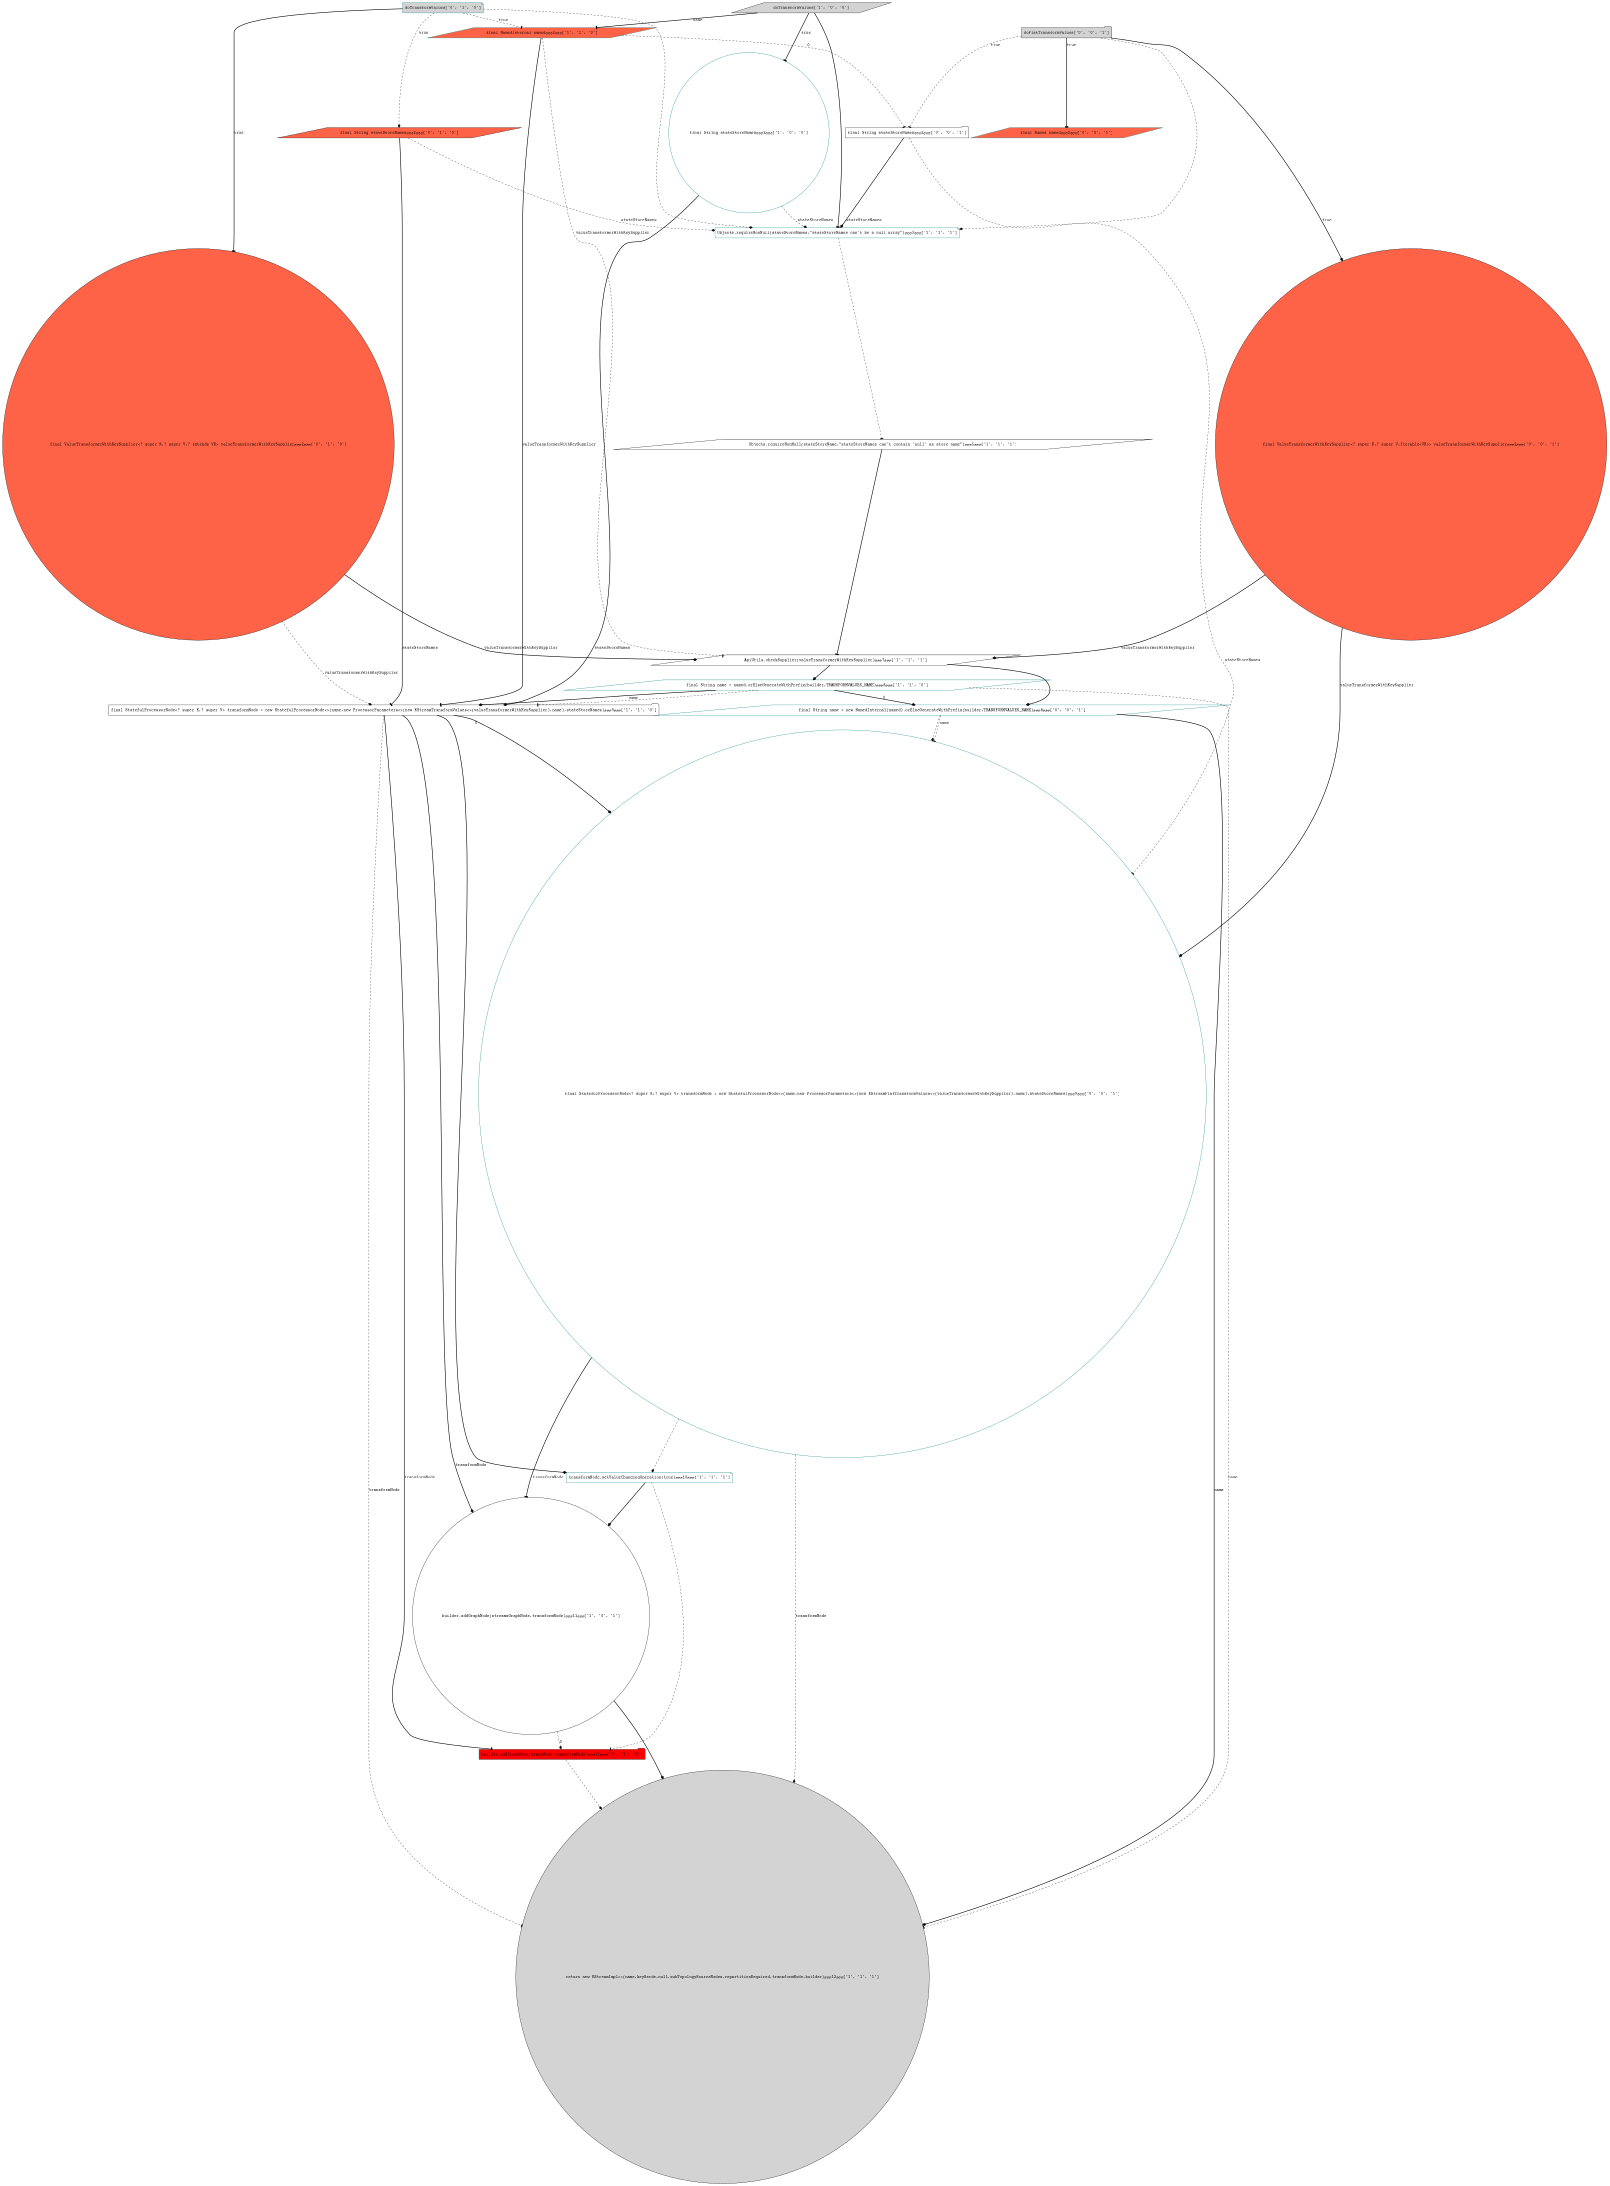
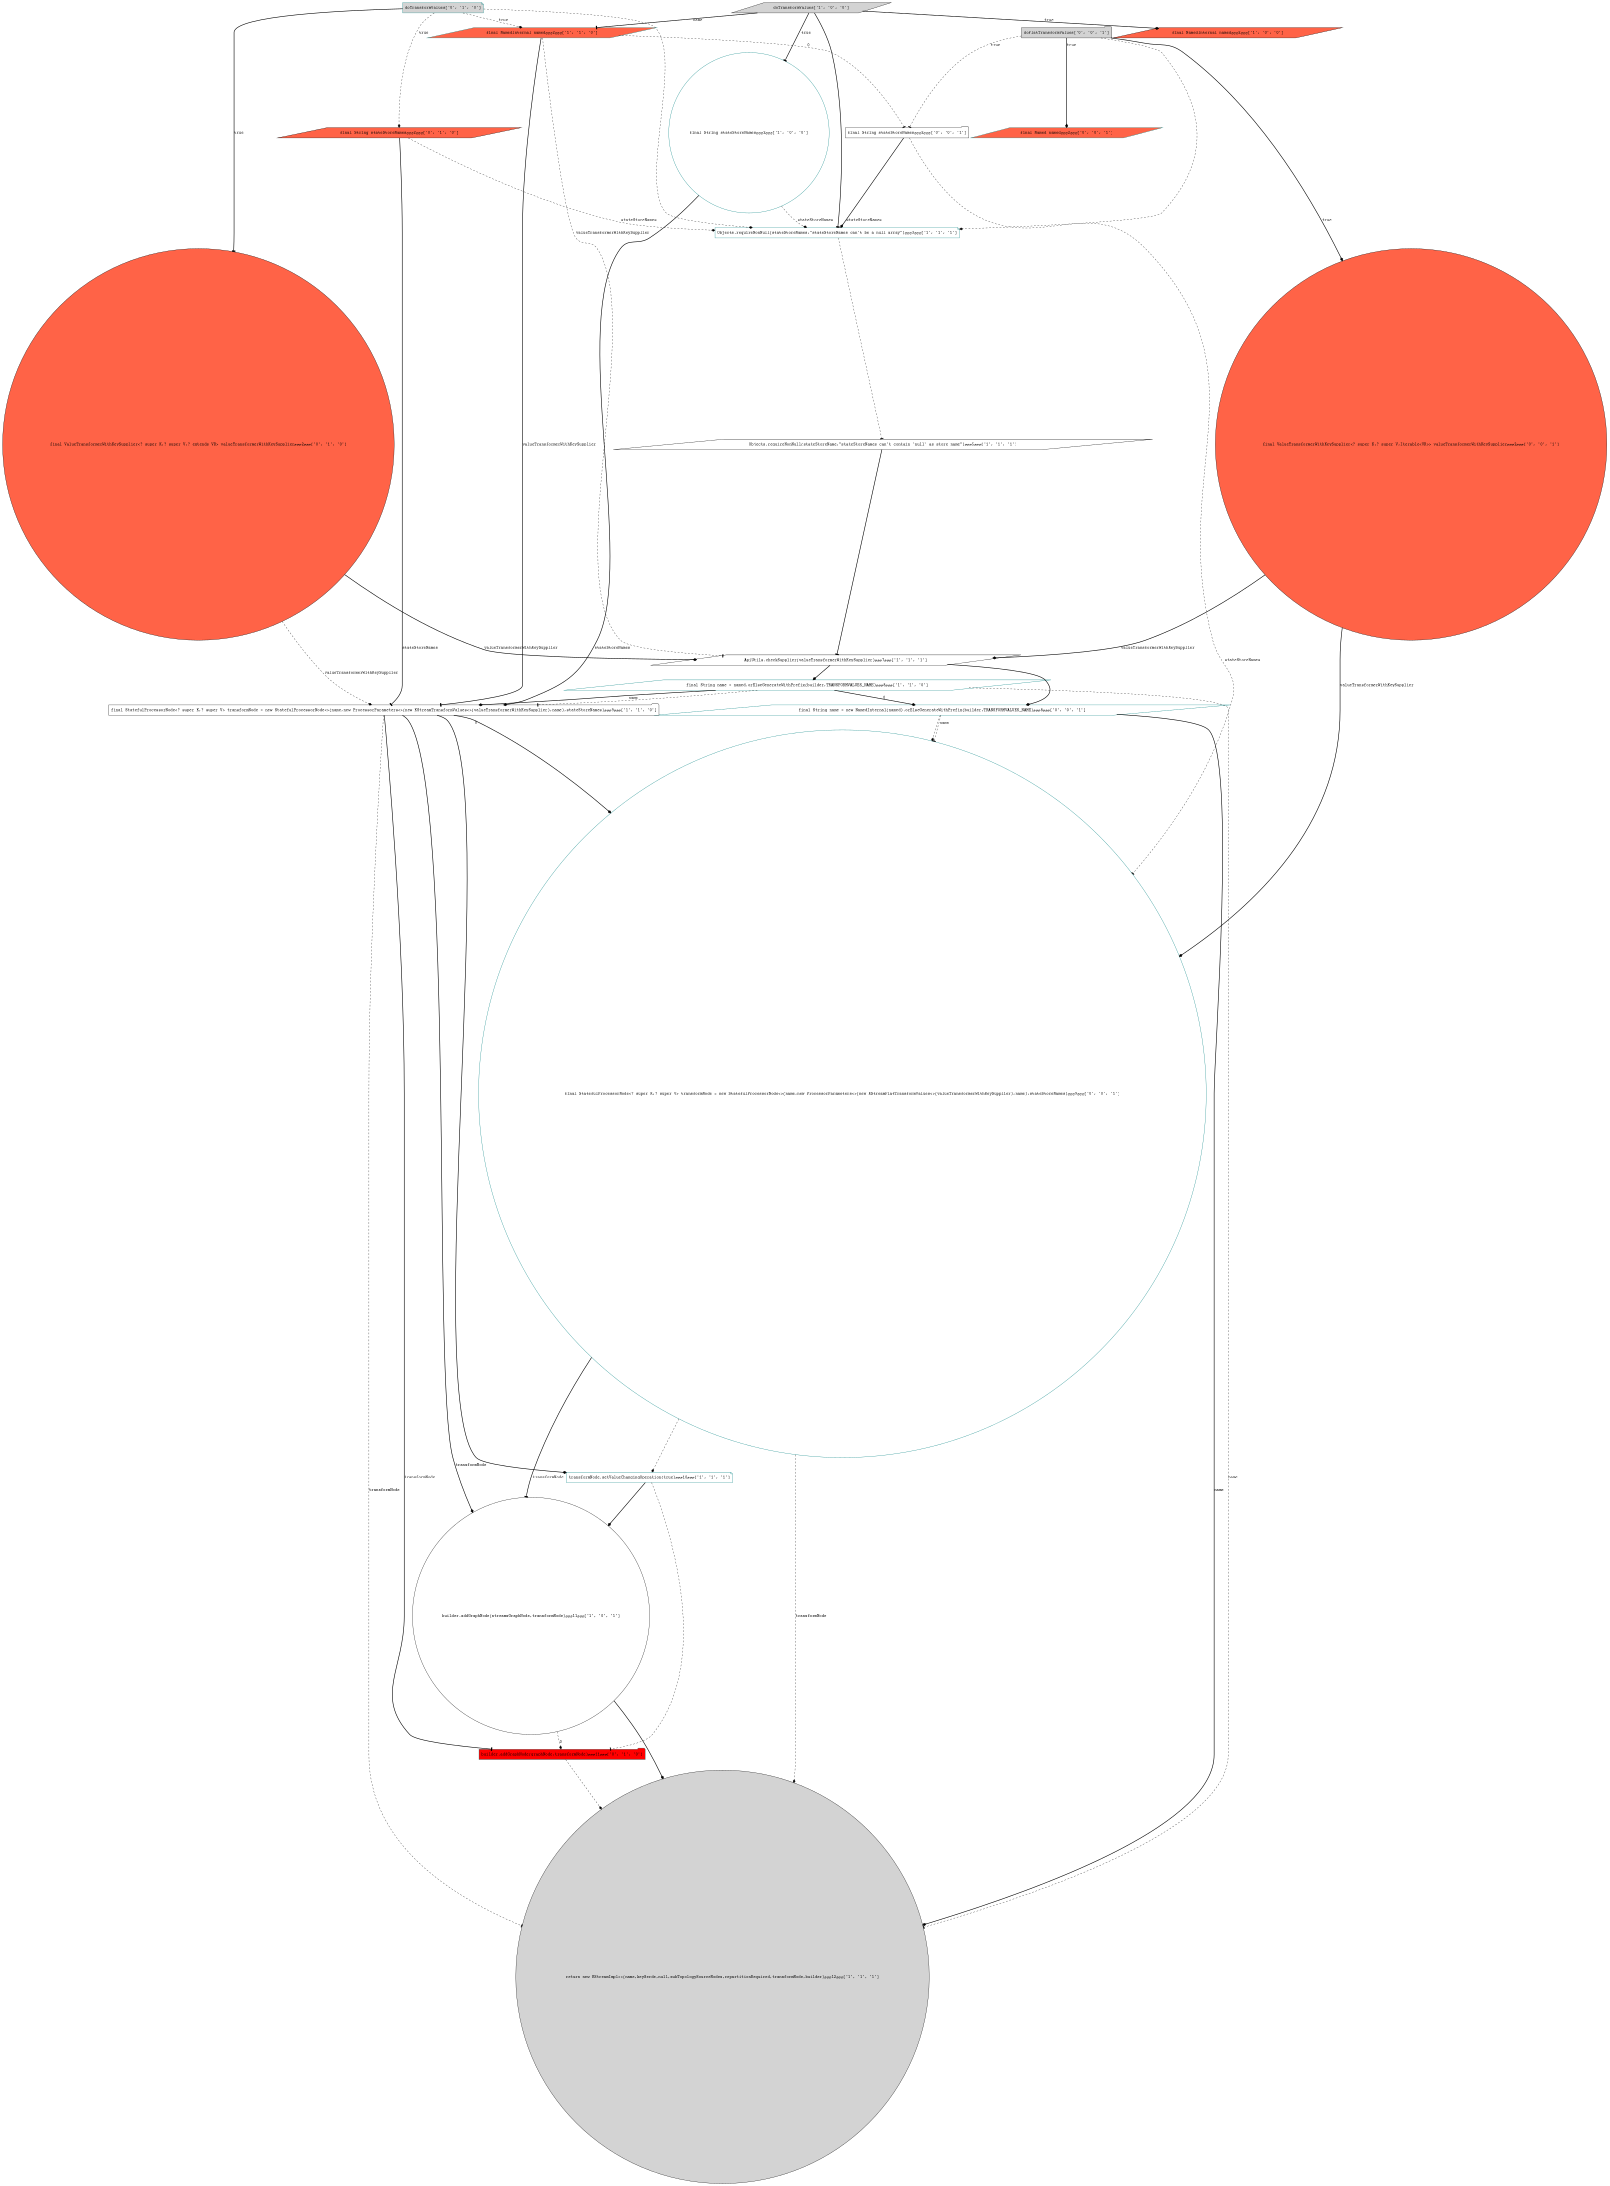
  digraph {
    fontname="Courier Prime"
    node [color=black fillcolor=white fontname="Courier Prime" shape=parallelogram style=filled]
    edge [arrowhead=diamond fontname="Courier Prime" style=bold]
    n1 [label="ApiUtils.checkSupplier(valueTransformerWithKeySupplier)@@@7@@@['1', '1', '1']"]
    n2 [color=teal label="final String name = named.orElseGenerateWithPrefix(builder,TRANSFORMVALUES_NAME)@@@8@@@['1', '1', '0']"]
    n3 [color=teal label="final String name = new NamedInternal(named).orElseGenerateWithPrefix(builder,TRANSFORMVALUES_NAME)@@@8@@@['0', '0', '1']"]
    n4 [label="final StatefulProcessorNode<? super K,? super V> transformNode = new StatefulProcessorNode<>(name,new ProcessorParameters<>(new KStreamTransformValues<>(valueTransformerWithKeySupplier),name),stateStoreNames)@@@9@@@['1', '1', '0']" shape=folder]
    n5 [fillcolor=lightgray label="return new KStreamImpl<>(name,keySerde,null,subTopologySourceNodes,repartitionRequired,transformNode,builder)@@@12@@@['1', '1', '1']" shape=circle]
    n6 [color=teal label="final StatefulProcessorNode<? super K,? super V> transformNode = new StatefulProcessorNode<>(name,new ProcessorParameters<>(new KStreamFlatTransformValues<>(valueTransformerWithKeySupplier),name),stateStoreNames)@@@9@@@['0', '0', '1']" shape=circle]
    n7 [color=teal label="final String stateStoreNames@@@2@@@['1', '0', '0']" shape=circle]
    n8 [color=teal label="Objects.requireNonNull(stateStoreNames,\"stateStoreNames can't be a null array\")@@@3@@@['1', '1', '1']" shape=note]
    n9 [color=teal label="transformNode.setValueChangingOperation(true)@@@10@@@['1', '1', '1']" shape=note]
    n10 [label="builder.addGraphNode(streamsGraphNode,transformNode)@@@11@@@['1', '0', '1']" shape=circle]
    n11 [color=teal fillcolor=red label="builder.addGraphNode(graphNode,transformNode)@@@11@@@['0', '1', '0']" shape=folder]
    n12 [label="Objects.requireNonNull(stateStoreName,\"stateStoreNames can't contain `null` as store name\")@@@5@@@['1', '1', '1']"]
    n13 [fillcolor=tomato label="final ValueTransformerWithKeySupplier<? super K,? super V,? extends VR> valueTransformerWithKeySupplier@@@2@@@['0', '1', '0']" shape=circle]
    n14 [color=teal fillcolor=lightgray label="doTransformValues['0', '1', '0']" shape=note]
    n15 [fillcolor=tomato label="final String stateStoreNames@@@2@@@['0', '1', '0']"]
    n16 [color=teal fillcolor=tomato label="final NamedInternal named@@@2@@@['1', '1', '0']"]
    n17 [label="final String stateStoreNames@@@2@@@['0', '0', '1']" shape=folder]
    n18 [fillcolor=lightgray label="doTransformValues['1', '0', '0']"]
+   n19 [fillcolor=tomato label="final NamedInternal named@@@2@@@['1', '0', '0']"]
    n20 [fillcolor=tomato label="final ValueTransformerWithKeySupplier<? super K,? super V,Iterable<VR>> valueTransformerWithKeySupplier@@@2@@@['0', '0', '1']" shape=circle]
    n21 [fillcolor=lightgray label="doFlatTransformValues['0', '0', '1']" shape=folder]
    n22 [color=teal fillcolor=tomato label="final Named named@@@2@@@['0', '0', '1']"]
    n1 -> n2
    n1 -> n3
    n2 -> n3 [label=0]
    n2 -> n4 [arrowhead=tee style=dashed]
    n2 -> n4 [label=name]
    n2 -> n5 [arrowhead=tee label=name style=dashed]
    n3 -> n5 [label=name]
    n3 -> n6 [arrowhead=tee label=name style=dashed]
    n3 -> n6 [style=dashed]
    n4 -> n5 [arrowhead=tee label=transformNode style=dashed]
    n4 -> n6 [label=0]
    n4 -> n9
    n4 -> n10 [label=transformNode]
    n4 -> n11 [arrowhead=tee label=transformNode]
    n6 -> n5 [label=transformNode style=dashed]
    n6 -> n9 [style=dashed]
    n6 -> n10 [arrowhead=tee label=transformNode]
    n7 -> n4 [label=stateStoreNames]
    n7 -> n8 [label=stateStoreNames style=dashed]
    n8 -> n12 [arrowhead=tee style=dashed]
    n9 -> n10
    n9 -> n11 [arrowhead=tee style=dashed]
    n10 -> n5
    n10 -> n11 [label=0 style=dashed]
    n11 -> n5 [style=dashed]
    n12 -> n1 [arrowhead=tee]
    n13 -> n1 [label=valueTransformerWithKeySupplier]
    n13 -> n4 [label=valueTransformerWithKeySupplier style=dashed]
    n14 -> n8 [style=dashed]
    n14 -> n13 [arrowhead=tee label=true]
    n14 -> n15 [label=true style=dashed]
-   n14 -> n16 [arrowhead=tee label=true style=dashed]
+   n14 -> n16 [label=true style=dashed]
    n15 -> n4 [arrowhead=tee label=stateStoreNames]
    n15 -> n8 [label=stateStoreNames style=dashed]
    n16 -> n1 [arrowhead=tee label=valueTransformerWithKeySupplier style=dashed]
    n16 -> n4 [arrowhead=tee label=valueTransformerWithKeySupplier]
    n16 -> n17 [arrowhead=tee label=0 style=dashed]
    n17 -> n6 [arrowhead=tee label=stateStoreNames style=dashed]
    n17 -> n8 [label=stateStoreNames]
    n18 -> n7 [arrowhead=tee label=true]
    n18 -> n8 [arrowhead=tee]
    n18 -> n16 [arrowhead=tee label=name]
+   n18 -> n19 [label=true]
    n20 -> n1 [label=valueTransformerWithKeySupplier]
    n20 -> n6 [label=valueTransformerWithKeySupplier]
    n21 -> n8 [style=dashed]
    n21 -> n17 [arrowhead=tee label=true style=dashed]
    n21 -> n20 [label=true]
-   n21 -> n22 [arrowhead=tee label=true]
+   n21 -> n22 [label=true]
  }
